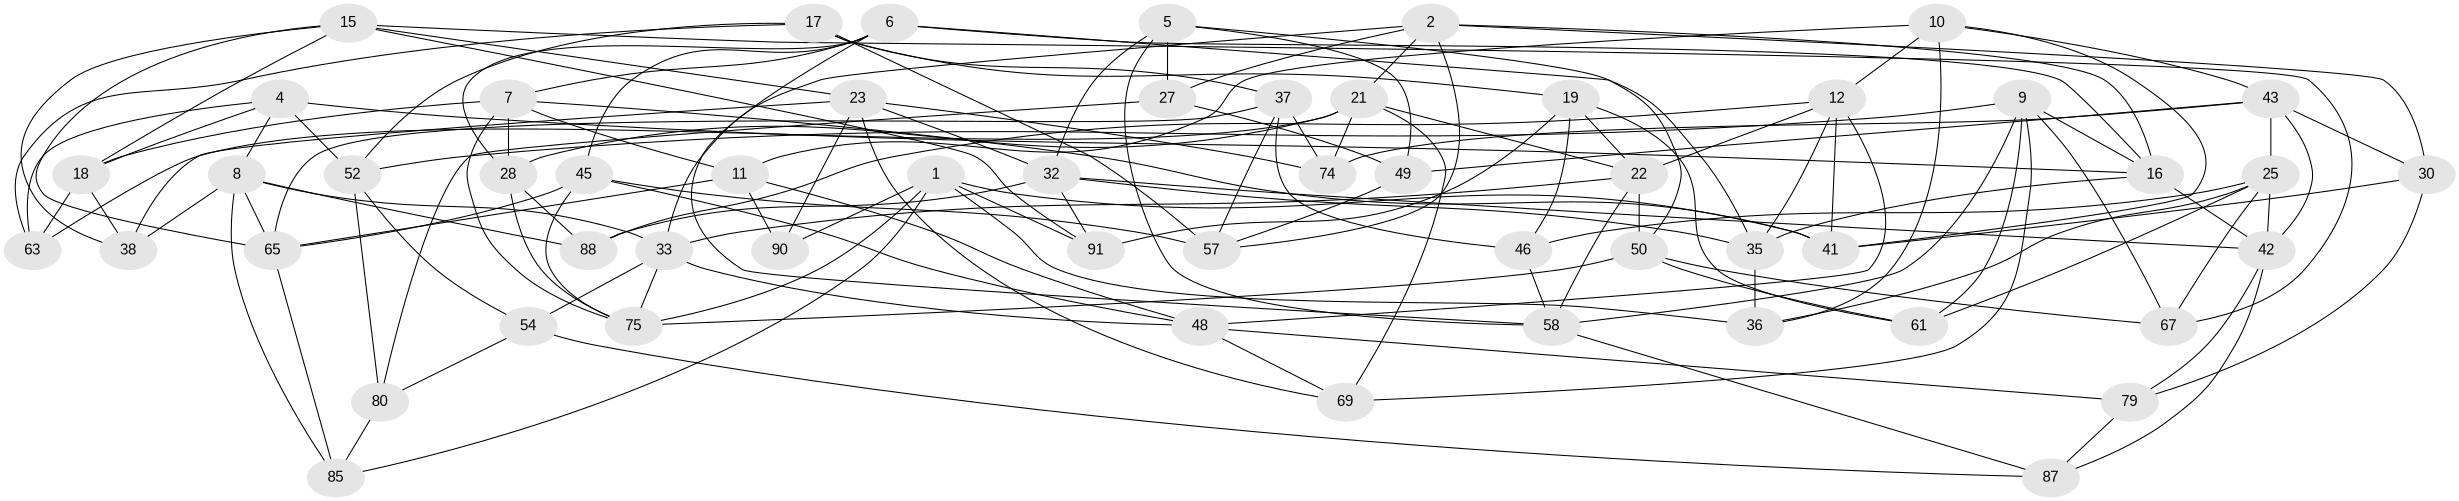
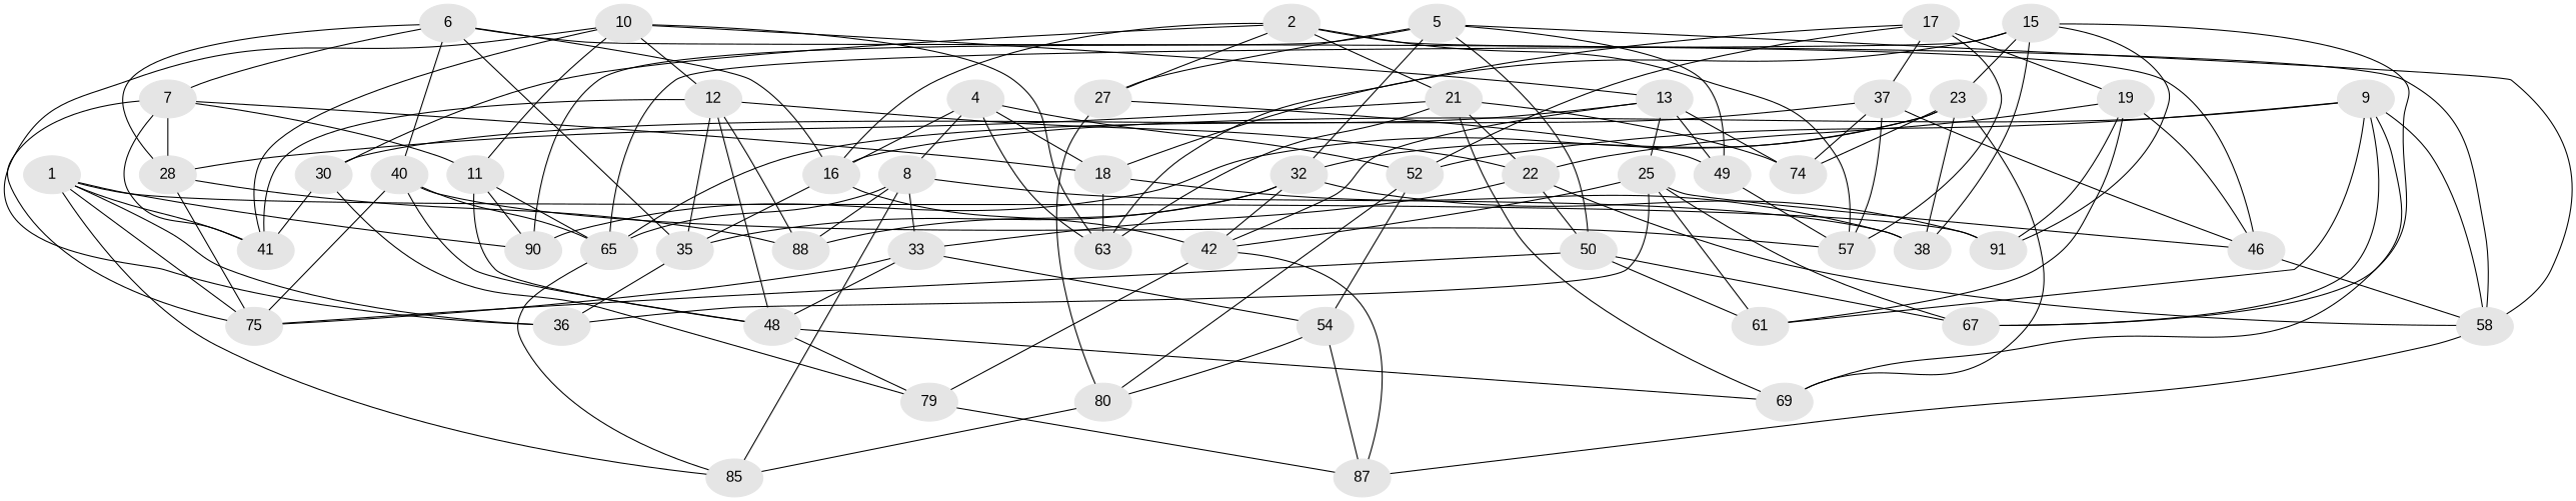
  graph {
    fontname="Liberation Sans"
    node [color=gray90 fontname="Liberation Sans" style=filled]
    edge [fontname="Liberation Sans"]
    1 [super="+39"]
    36 [super="+43"]
    41 [super="+56"]
    75 [super="+82"]
    85
    90
    91
    2 [super="+3"]
    n9 [label=16 super="+29"]
    n10 [label=21 super="+44"]
    27
    30
    33 [super="+34"]
    57 [super="+76"]
    35 [super="+72"]
    42 [super="+60"]
    63 [super="+73"]
    28 [super="+66"]
    69 [super="+78"]
    22 [super="+94"]
    74
    49
    80
    79
    48 [super="+93"]
    54
    4 [super="+68"]
    8 [super="+21"]
    18
    52 [super="+62"]
    38
    65 [super="+70"]
    88
    5 [super="+16"]
    32 [super="+89"]
    50 [super="+84"]
    58 [super="+71"]
    61
    67
    87
    6 [super="+55"]
    7 [super="+64"]
-   40 [super="+83" label=45]
+   40 [super="+83"]
    11 [super="+51"]
    9 [super="+86"]
    10 [super="+47"]
    12 [super="+81"]
-   13 [super="+26" label=43]
+   13 [super="+26"]
    25 [super="+31"]
    37 [super="+77"]
    46
    15 [super="+45"]
    23 [super="+53"]
    17 [super="+92"]
    19 [super="+24"]
    1 -- 36
    1 -- 41
    1 -- 75
    1 -- 85
    1 -- 90
    1 -- 91
    2 -- n9
    2 -- n10
    2 -- 27
    2 -- 30
-   2 -- 33
+   2 -- 46
    2 -- 57
    n9 -- 35
    n9 -- 42
    n10 -- 63
    n10 -- 28
    n10 -- 69
    n10 -- 22
    n10 -- 74
    27 -- 49
    27 -- 80
    30 -- 41
    30 -- 79
    33 -- 75
    33 -- 48
    33 -- 54
    35 -- 36 [weight=2]
    42 -- 79
    42 -- 87
    28 -- 75
    28 -- 88
    22 -- 33
    22 -- 50
    22 -- 58
    49 -- 57
    80 -- 85
    79 -- 87
    48 -- 69
    48 -- 79
    54 -- 80
    54 -- 87
    4 -- n9
    4 -- 63
    4 -- 8
    4 -- 18
    4 -- 52 [weight=2]
    8 -- 85
    8 -- 33
    8 -- 38
    8 -- 65
    8 -- 88
    18 -- 63
    18 -- 38
    52 -- 80
    52 -- 54
    65 -- 85
+   5 -- 90
    5 -- 27
    5 -- 49
    5 -- 32
    5 -- 50
    5 -- 58
    32 -- 91
    32 -- 35
    32 -- 42
    32 -- 88
    50 -- 75
    50 -- 61
    50 -- 67
    58 -- 87
    6 -- n9
    6 -- 35
    6 -- 28
    6 -- 58
    6 -- 7
    6 -- 40
    7 -- 41
    7 -- 75
    7 -- 28
    7 -- 18
    7 -- 11
    40 -- 75
    40 -- 57
    40 -- 48
    40 -- 65
    11 -- 90
    11 -- 48
    11 -- 65
    9 -- n9
    9 -- 69
    9 -- 52
    9 -- 58
    9 -- 61
    9 -- 67
    10 -- 36
    10 -- 41
+   10 -- 63
    10 -- 11
    10 -- 12
    10 -- 13
    12 -- 41
    12 -- 35
    12 -- 22
    12 -- 48
    12 -- 88
    13 -- 30
    13 -- 42
    13 -- 74
    13 -- 49
    13 -- 25
    25 -- 36
    25 -- 42
    25 -- 61
    25 -- 67
    25 -- 46
    37 -- 57
    37 -- 74
    37 -- 65
    37 -- 46
    46 -- 58
    15 -- 91
    15 -- 18
    15 -- 38
    15 -- 65
    15 -- 67
    15 -- 23
    23 -- 90
    23 -- 69
    23 -- 74
    23 -- 38
    23 -- 32
    17 -- 57
    17 -- 63
    17 -- 52
    17 -- 37
    17 -- 19 [weight=2]
    19 -- 91
    19 -- 22
    19 -- 61
    19 -- 46
  }
